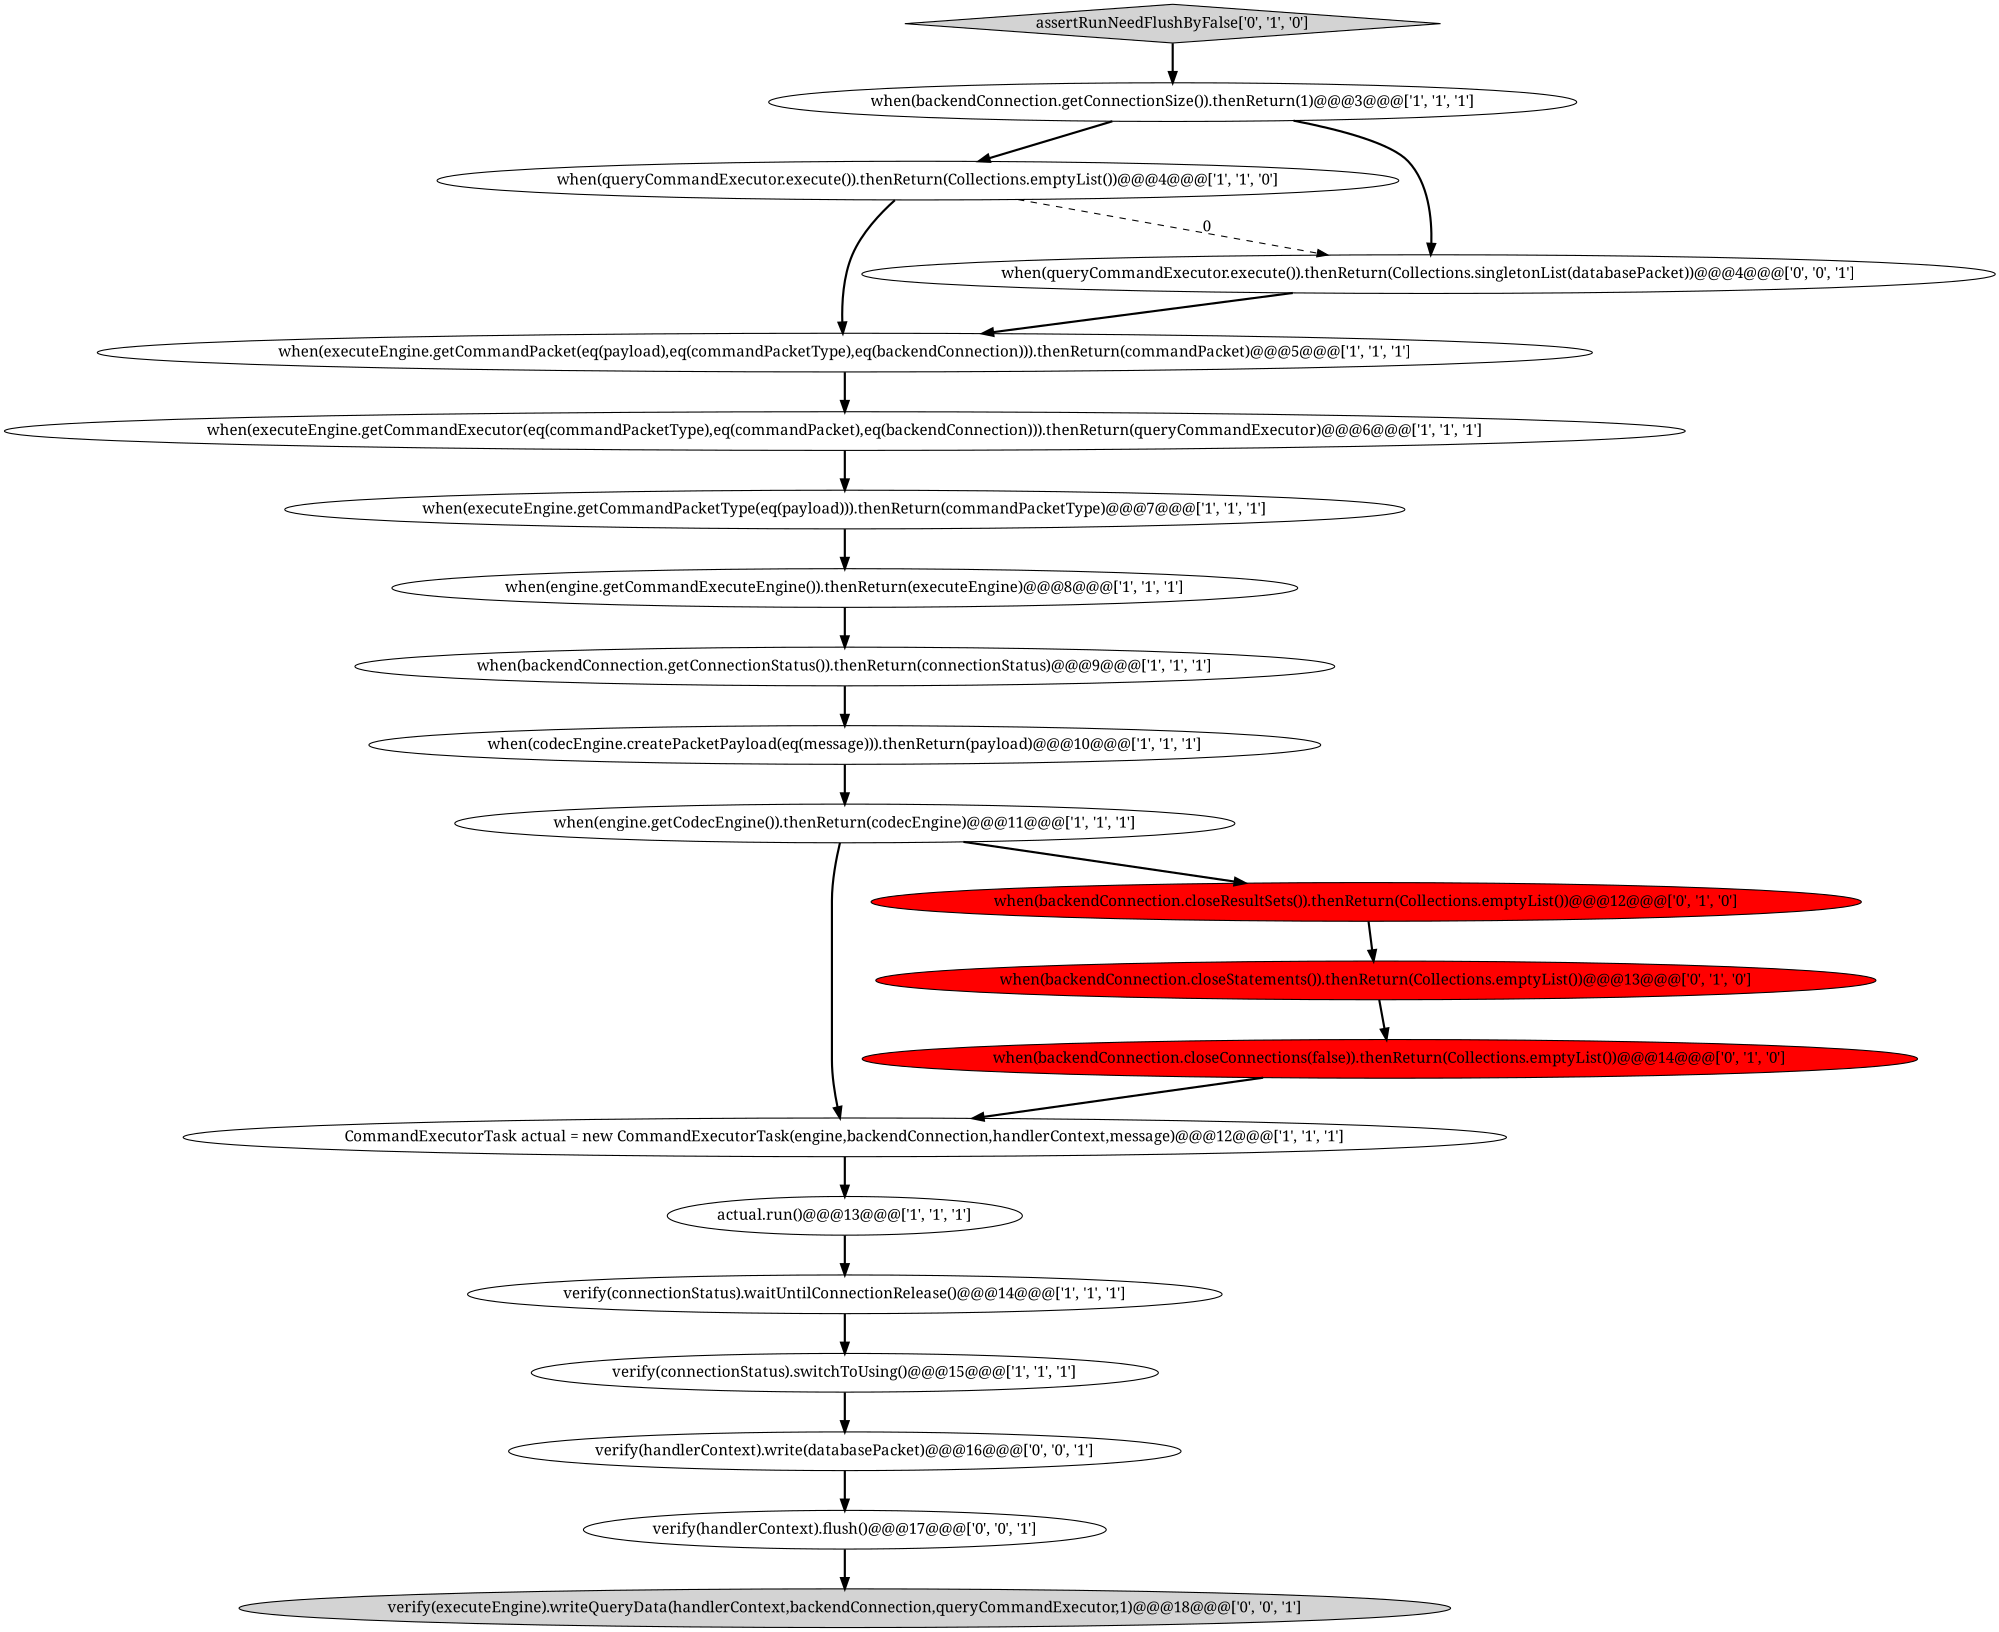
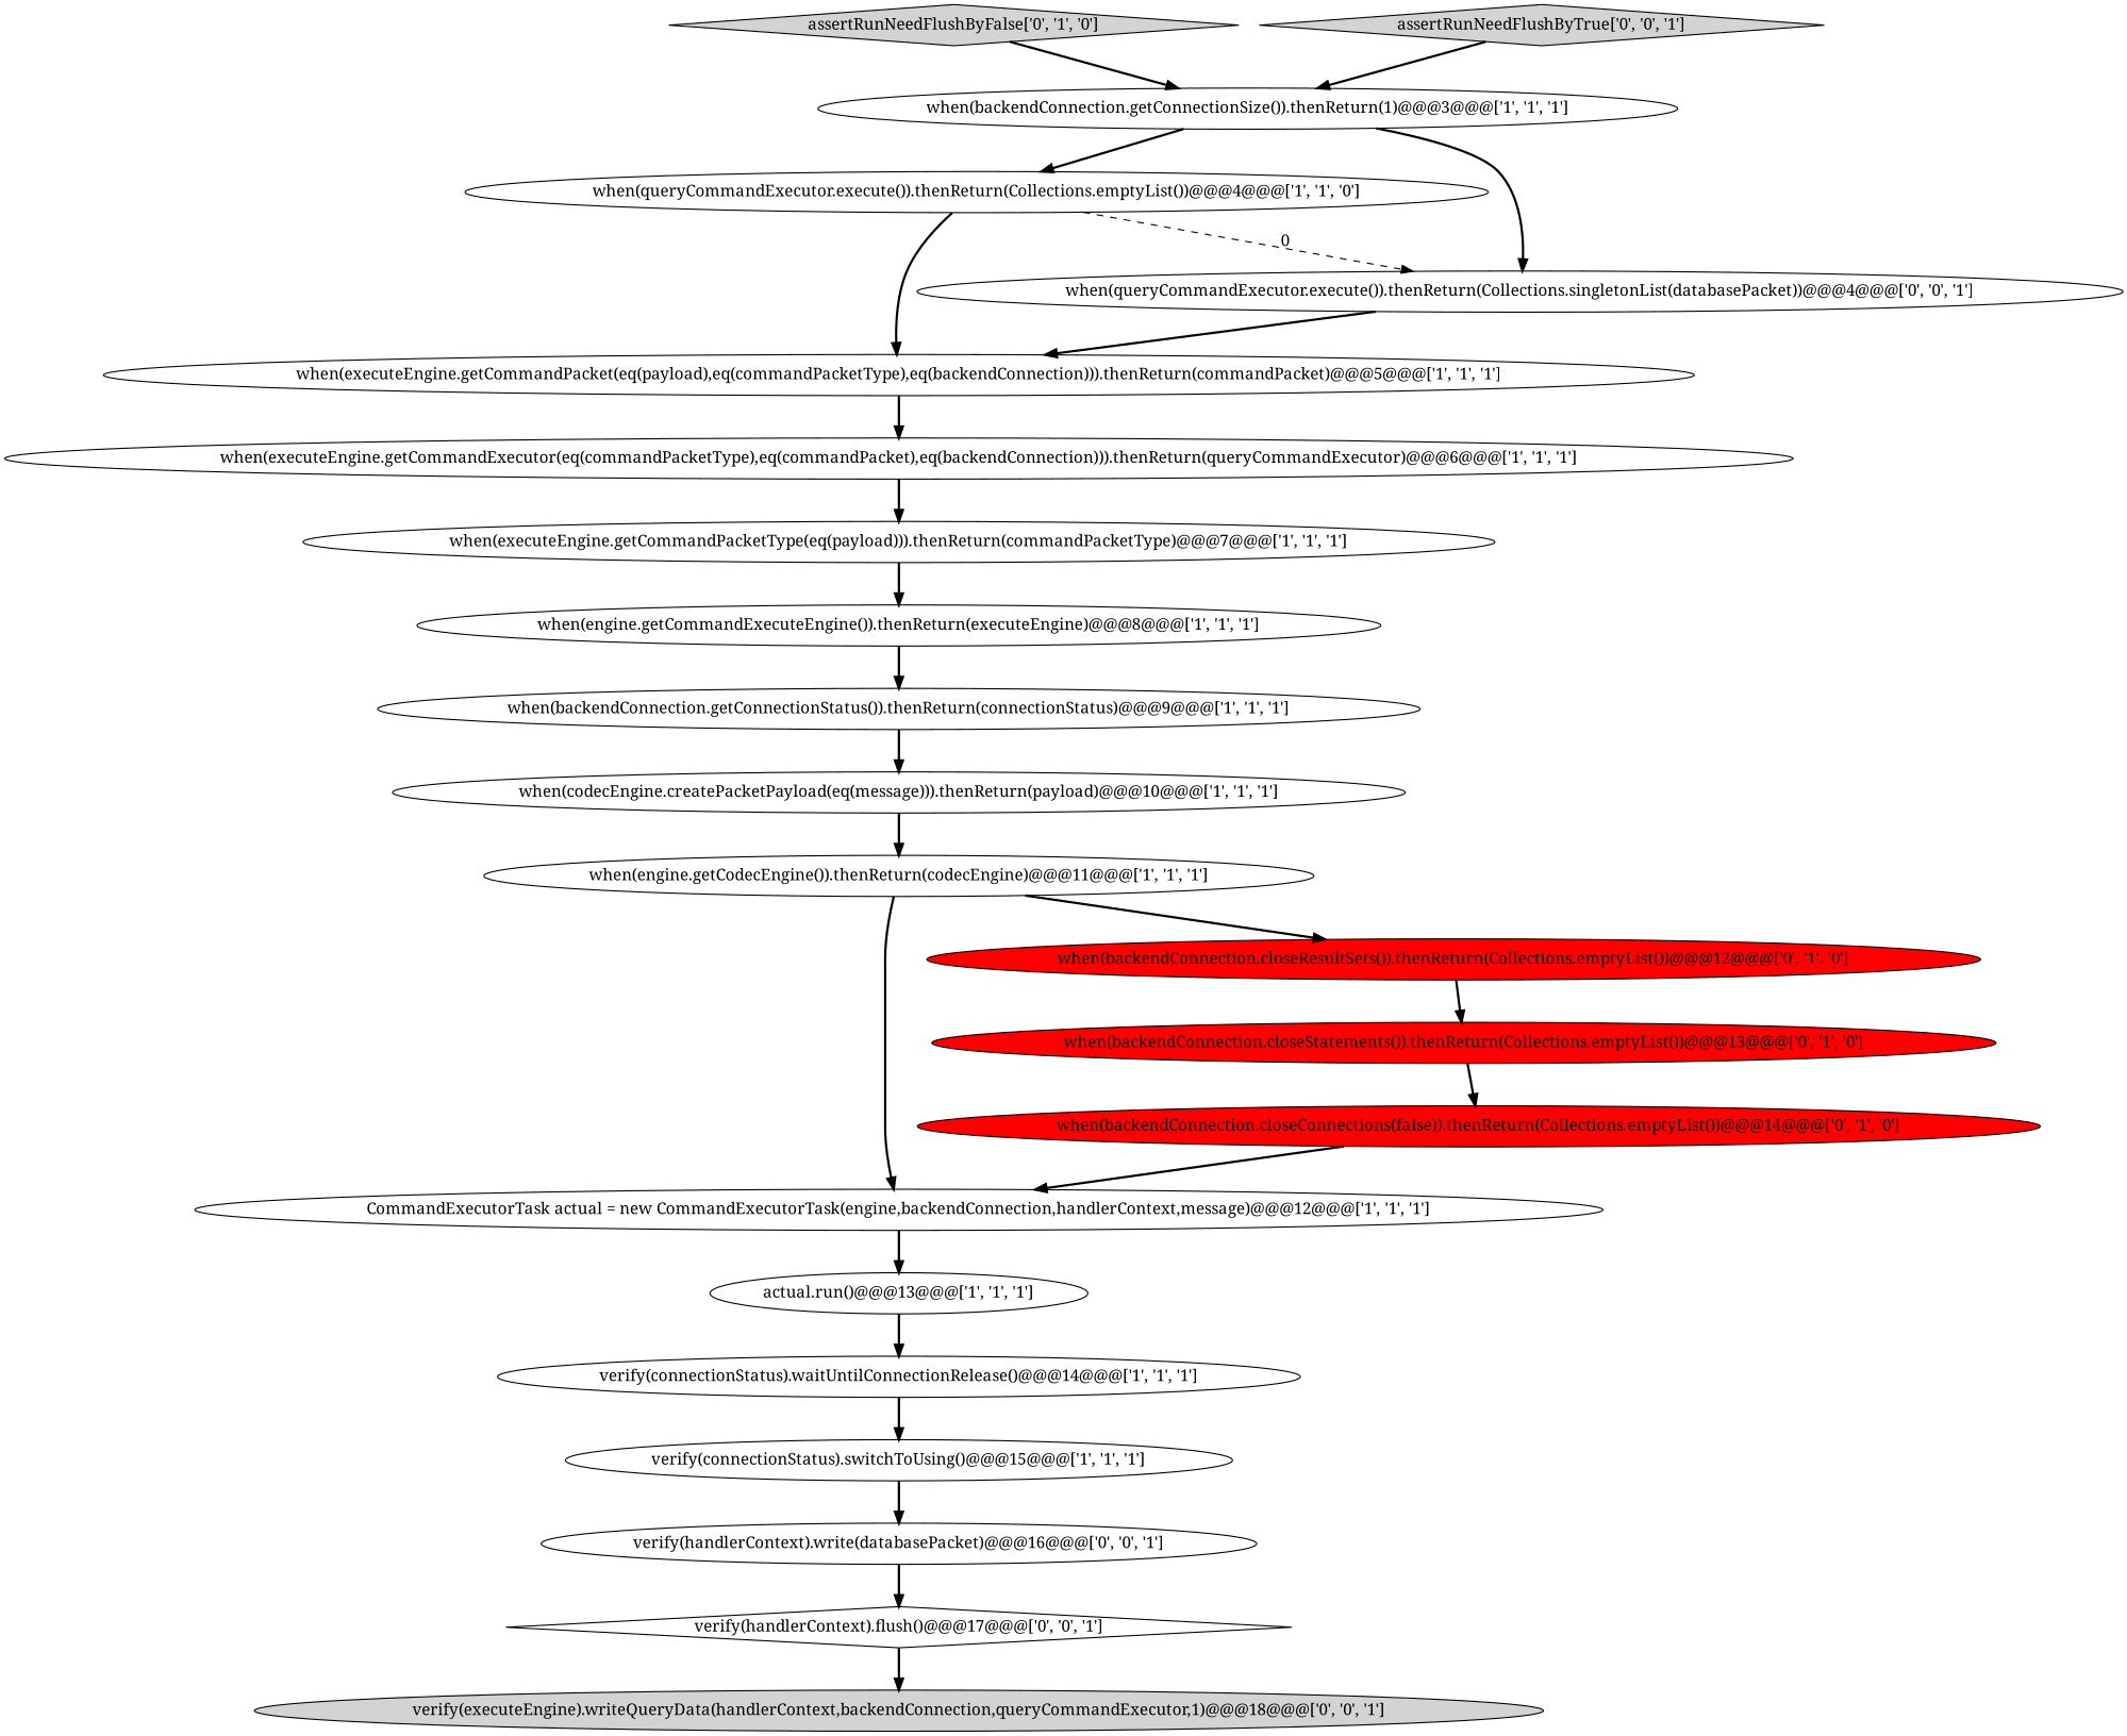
  digraph {
    fontname="Noto Serif"
    node [fillcolor=white fontname="Noto Serif" shape=ellipse style=filled]
    edge [fontname="Noto Serif" style=bold]
    n1 [label="when(executeEngine.getCommandPacketType(eq(payload))).thenReturn(commandPacketType)@@@7@@@['1', '1', '1']"]
    n2 [label="when(engine.getCommandExecuteEngine()).thenReturn(executeEngine)@@@8@@@['1', '1', '1']"]
    n3 [label="when(backendConnection.getConnectionStatus()).thenReturn(connectionStatus)@@@9@@@['1', '1', '1']"]
    n4 [fillcolor=red label="when(backendConnection.closeStatements()).thenReturn(Collections.emptyList())@@@13@@@['0', '1', '0']"]
    n5 [fillcolor=red label="when(backendConnection.closeConnections(false)).thenReturn(Collections.emptyList())@@@14@@@['0', '1', '0']"]
    n6 [label="CommandExecutorTask actual = new CommandExecutorTask(engine,backendConnection,handlerContext,message)@@@12@@@['1', '1', '1']"]
    n7 [label="verify(connectionStatus).waitUntilConnectionRelease()@@@14@@@['1', '1', '1']"]
    n8 [label="verify(connectionStatus).switchToUsing()@@@15@@@['1', '1', '1']"]
    n9 [label="verify(handlerContext).write(databasePacket)@@@16@@@['0', '0', '1']"]
    n10 [fillcolor=red label="when(backendConnection.closeResultSets()).thenReturn(Collections.emptyList())@@@12@@@['0', '1', '0']"]
    n11 [label="actual.run()@@@13@@@['1', '1', '1']"]
    n12 [label="when(engine.getCodecEngine()).thenReturn(codecEngine)@@@11@@@['1', '1', '1']"]
    n13 [label="when(backendConnection.getConnectionSize()).thenReturn(1)@@@3@@@['1', '1', '1']"]
    n14 [label="when(queryCommandExecutor.execute()).thenReturn(Collections.emptyList())@@@4@@@['1', '1', '0']"]
    n15 [label="when(queryCommandExecutor.execute()).thenReturn(Collections.singletonList(databasePacket))@@@4@@@['0', '0', '1']"]
    n16 [label="when(executeEngine.getCommandPacket(eq(payload),eq(commandPacketType),eq(backendConnection))).thenReturn(commandPacket)@@@5@@@['1', '1', '1']"]
    n17 [label="when(executeEngine.getCommandExecutor(eq(commandPacketType),eq(commandPacket),eq(backendConnection))).thenReturn(queryCommandExecutor)@@@6@@@['1', '1', '1']"]
    n18 [label="when(codecEngine.createPacketPayload(eq(message))).thenReturn(payload)@@@10@@@['1', '1', '1']"]
-   n19 [label="verify(handlerContext).flush()@@@17@@@['0', '0', '1']"]
+   n19 [label="verify(handlerContext).flush()@@@17@@@['0', '0', '1']" shape=diamond]
    n20 [fillcolor=lightgray label="assertRunNeedFlushByFalse['0', '1', '0']" shape=diamond]
+   n21 [fillcolor=lightgray label="assertRunNeedFlushByTrue['0', '0', '1']" shape=diamond]
    n22 [fillcolor=lightgray label="verify(executeEngine).writeQueryData(handlerContext,backendConnection,queryCommandExecutor,1)@@@18@@@['0', '0', '1']"]
    n1 -> n2
    n2 -> n3
    n3 -> n18
    n4 -> n5
    n5 -> n6
    n6 -> n11
    n7 -> n8
    n8 -> n9
    n9 -> n19
    n10 -> n4
    n11 -> n7
    n12 -> n6
    n12 -> n10
    n13 -> n14
    n13 -> n15
    n14 -> n15 [label=0 style=dashed]
    n14 -> n16
    n15 -> n16
    n16 -> n17
    n17 -> n1
    n18 -> n12
    n19 -> n22
    n20 -> n13
+   n21 -> n13
  }
